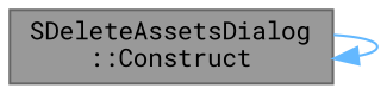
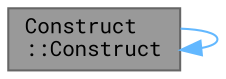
  digraph {
    rankdir=TB
    fontname="Roboto Mono"
-   n1 [color=gray40 fillcolor=grey60 fontcolor=black fontname="Roboto Mono" fontsize=10 height=0.2 label="SDeleteAssetsDialog\l::Construct" shape=box style=filled width=0.4]
+   n1 [color=gray40 fillcolor=grey60 fontcolor=black fontname="Roboto Mono" fontsize=10 height=0.2 label="Construct\l::Construct" shape=box style=filled width=0.4]
    n1 -> n1 [color=steelblue1 fontname="Roboto Mono" fontsize=10 labelfontname=Helvetica labelfontsize=10 style=solid]
  }
